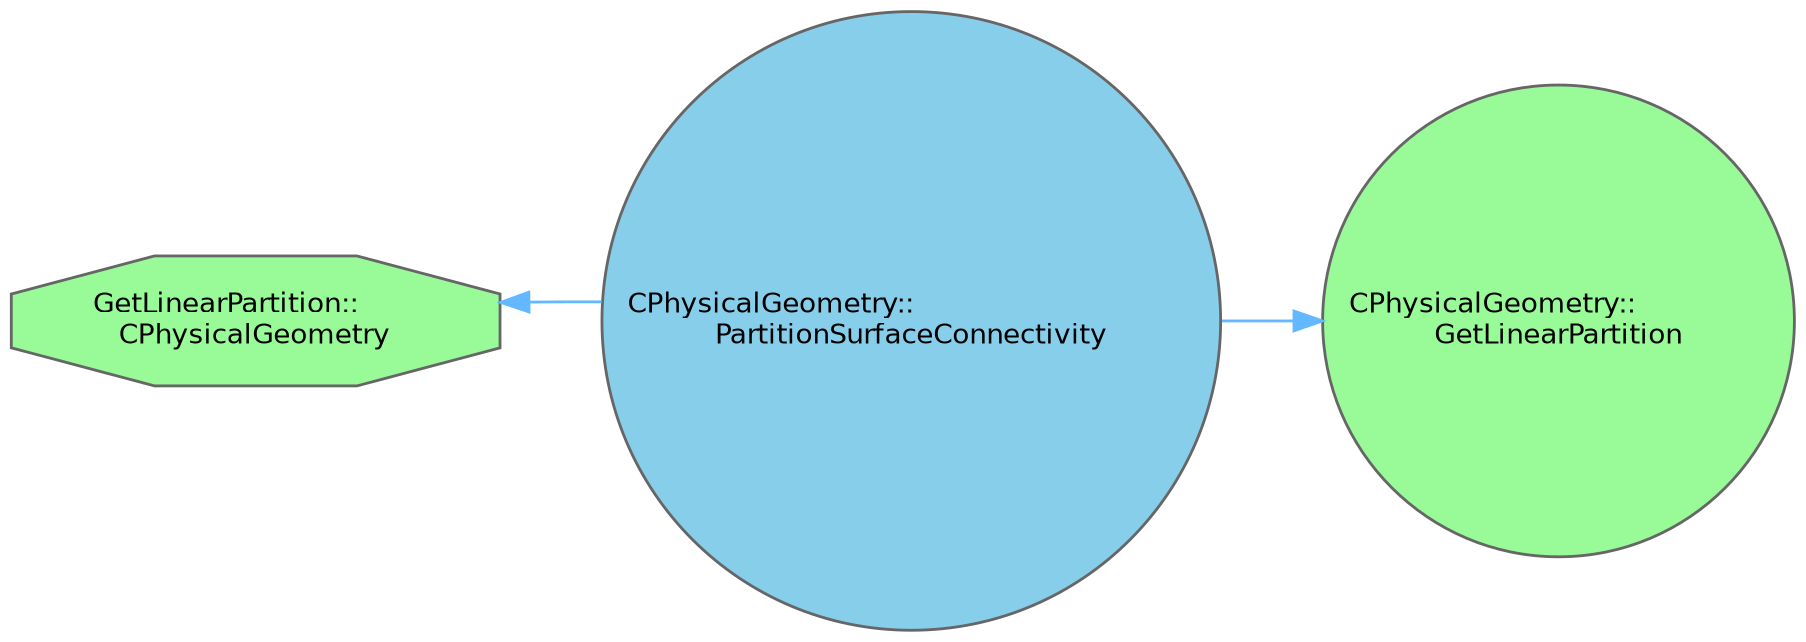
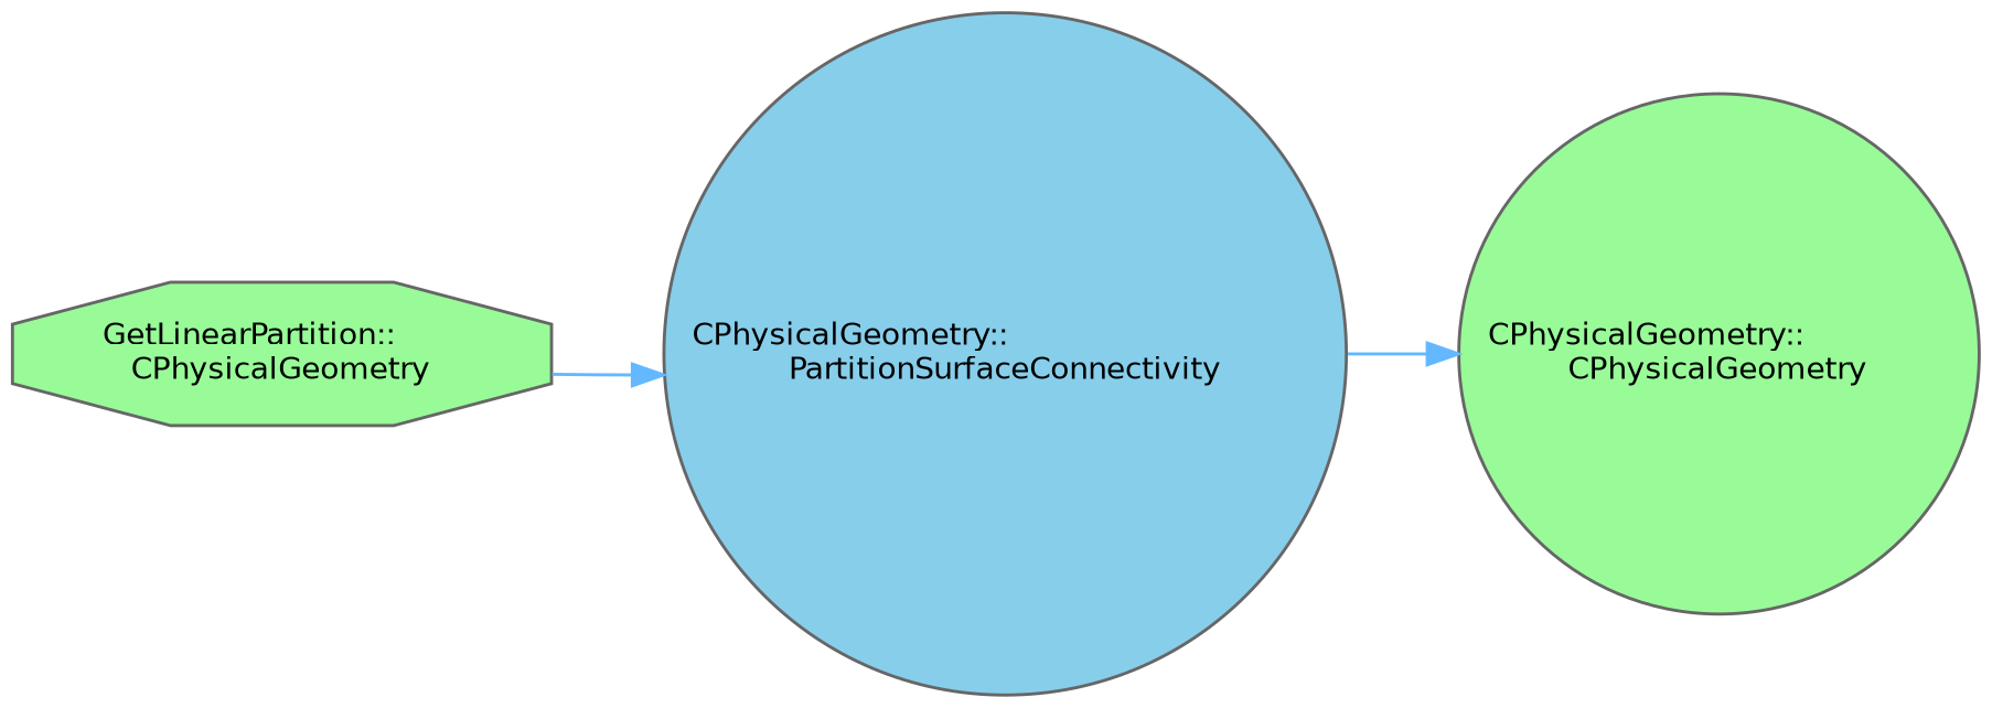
  digraph {
    rankdir=RL
    node [color=grey40 fillcolor=palegreen fontname=Helvetica fontsize=10 shape=circle style=filled]
    edge [color=steelblue1 dir=back fontname=Helvetica fontsize=10 labelfontname=Helvetica labelfontsize=10 style=solid]
-   n1 [color=gray40 fontcolor=black height=0.2 label="CPhysicalGeometry::\lGetLinearPartition" width=0.4]
+   n1 [color=gray40 fontcolor=black height=0.2 label="CPhysicalGeometry::\lCPhysicalGeometry" width=0.4]
    n2 [fillcolor=skyblue height=0.2 label="CPhysicalGeometry::\lPartitionSurfaceConnectivity" width=0.4]
    n3 [height=0.2 label="GetLinearPartition::\lCPhysicalGeometry" shape=octagon width=0.4]
    n1 -> n2
-   n3 -> n2
+   n2 -> n3
  }
